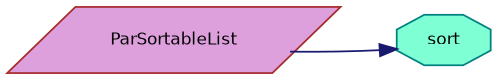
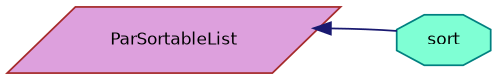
  digraph {
    rankdir=LR
    node [fontname=Helvetica fontsize=10 style=filled]
    n1 [color=brown fillcolor=plum fontcolor=black height=0.2 label=ParSortableList shape=parallelogram width=0.4]
    n2 [color=teal height=0.2 label=sort shape=octagon width=0.4 fillcolor=aquamarine]
-   n1 -> n2 [color=midnightblue fontname=Helvetica fontsize=10 labelfontname=Helvetica labelfontsize=10 style=solid]
+   n2 -> n1 [color=midnightblue fontname=Helvetica fontsize=10 labelfontname=Helvetica labelfontsize=10 style=solid]
  }
